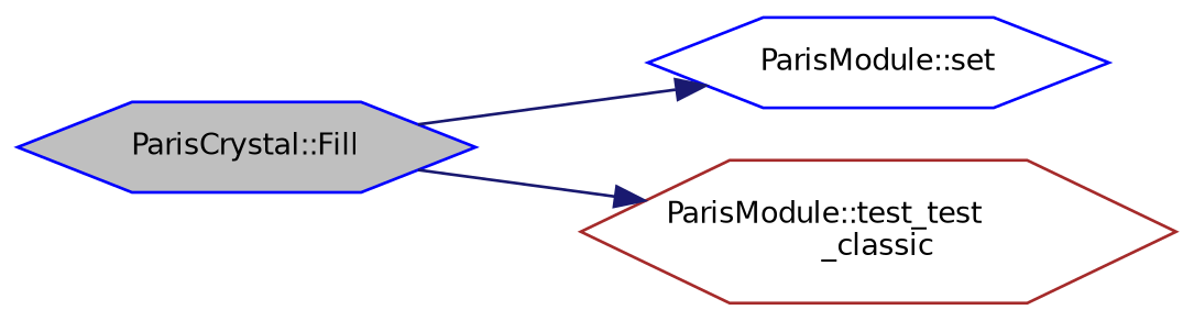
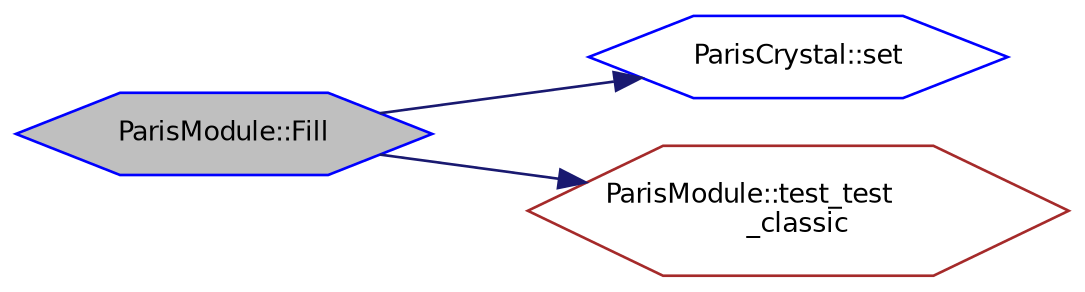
  digraph {
    rankdir=LR
    node [color=blue fillcolor=white fontname=Helvetica fontsize=10 shape=hexagon style=filled]
    edge [color=midnightblue fontname=Helvetica fontsize=10 labelfontname=Helvetica labelfontsize=10 style=solid]
-   n1 [fillcolor=grey75 fontcolor=black height=0.2 label="ParisCrystal::Fill" width=0.4]
-   n2 [height=0.2 label="ParisModule::set" width=0.4]
+   n1 [fillcolor=grey75 fontcolor=black height=0.2 label="ParisModule::Fill" width=0.4]
+   n2 [height=0.2 label="ParisCrystal::set" width=0.4]
    n3 [color=brown height=0.2 label="ParisModule::test_test\l_classic" width=0.4]
    n1 -> n2
    n1 -> n3
  }
